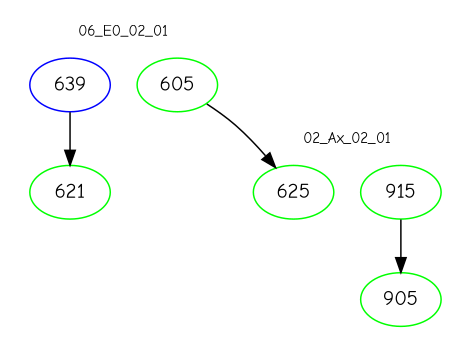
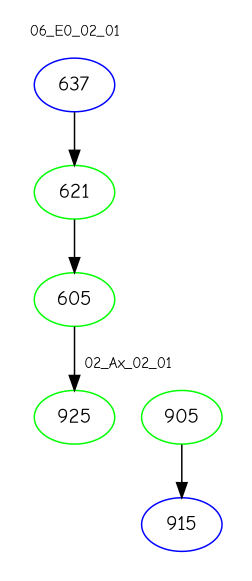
  digraph {
    fontname="Comic Neue"
    node [color=green fontname="Comic Neue"]
    edge [color=black fontname="Comic Neue"]
    n1 [label=905]
-   n2 [label=915]
-   n3 [label=625]
+   n2 [color=blue label=915]
+   n3 [label=925]
    n4 [label=621]
    n5 [label=605]
-   n6 [color=blue label=639]
+   n6 [color=blue label=637]
    subgraph cluster_1 {
      color=white
      fontsize=10
      label="02_Ax_02_01"
      n1
      n2
      n3
    }
    subgraph cluster_2 {
      color=white
      fontsize=10
      label="06_E0_02_01"
      n4
      n5
      n6
    }
-   n2 -> n1
+   n1 -> n2
+   n4 -> n5
    n5 -> n3
    n6 -> n4
  }
